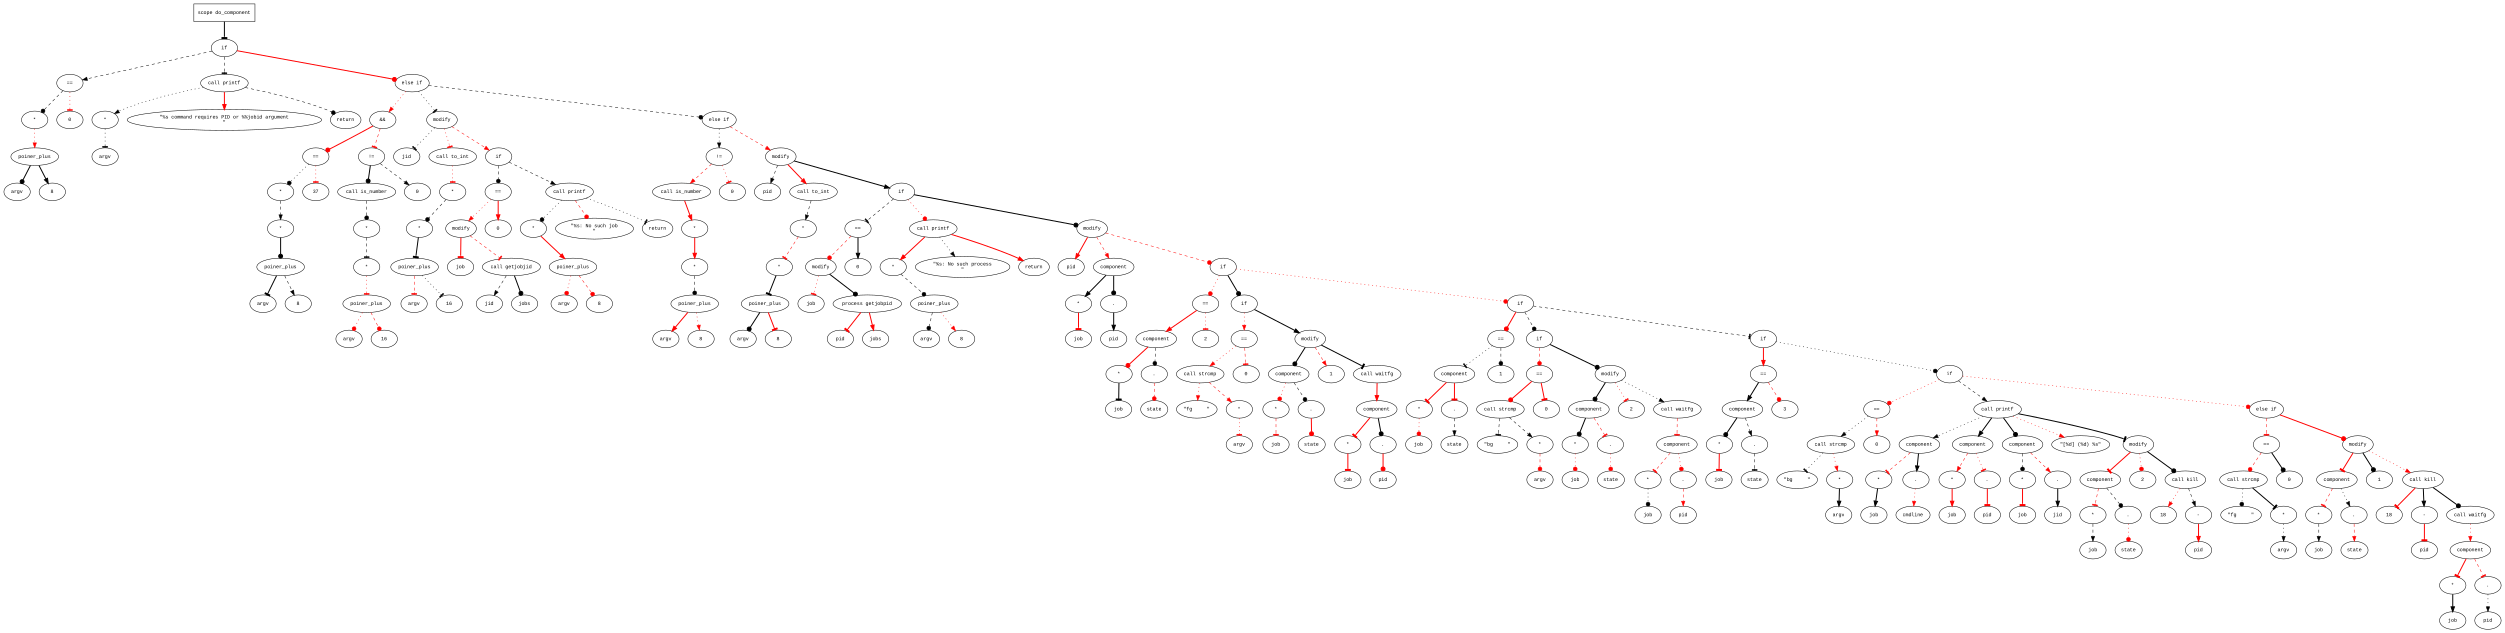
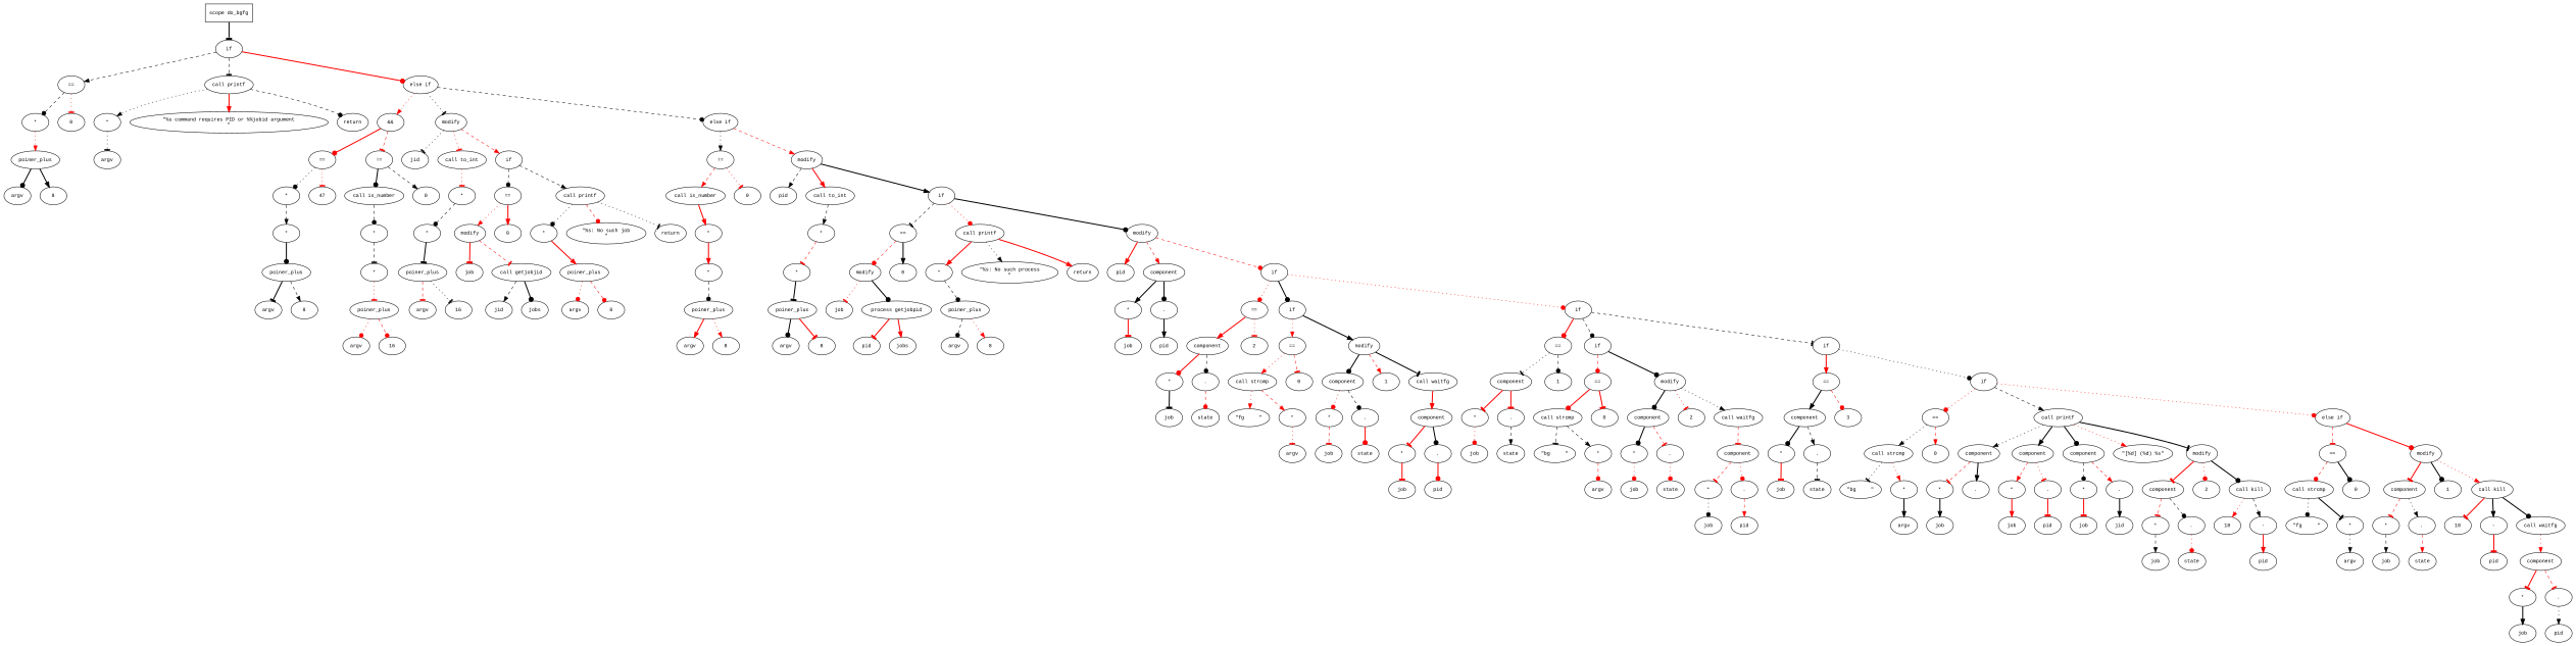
  digraph {
    fontname="Times New Roman"
    fontsize=10
    node [fontname="Courier New" fontsize=10 shape=ellipse]
    edge [arrowhead=normal color=red fontname="Times New Roman" fontsize=10 style=bold]
-   n1 [label="scope do_component" shape=box]
+   n1 [label="scope do_bgfg" shape=box]
    n2 [label=if]
    n3 [label="=="]
    n4 [label="call printf"]
    n5 [label="else if"]
    n6 [label="*"]
    n7 [label=0]
    n8 [label="*"]
    n9 [label="\"%s command requires PID or %%jobid argument\n\""]
    n10 [label=return]
    n11 [label="&&"]
    n12 [label=modify]
    n13 [label="else if"]
    n14 [label=poiner_plus]
    n15 [label=argv]
    n16 [label=8]
    n17 [label=argv]
    n18 [label="=="]
    n19 [label="!="]
    n20 [label=jid]
    n21 [label="call to_int"]
    n22 [label=if]
    n23 [label="!="]
    n24 [label=modify]
    n25 [label="*"]
-   n26 [label=37]
+   n26 [label=47]
    n27 [label="call is_number"]
    n28 [label=0]
    n29 [label="*"]
    n30 [label=poiner_plus]
    n31 [label=argv]
    n32 [label=8]
    n33 [label="*"]
    n34 [label="*"]
    n35 [label=poiner_plus]
    n36 [label=argv]
    n37 [label=16]
    n38 [label="*"]
    n39 [label="=="]
    n40 [label="call printf"]
    n41 [label="*"]
    n42 [label=poiner_plus]
    n43 [label=argv]
    n44 [label=16]
    n45 [label=modify]
    n46 [label=0]
    n47 [label="*"]
    n48 [label="\"%s: No such job\n\""]
    n49 [label=return]
    n50 [label=job]
    n51 [label="call getjobjid"]
    n52 [label=jid]
    n53 [label=jobs]
    n54 [label=poiner_plus]
    n55 [label=argv]
    n56 [label=8]
    n57 [label="call is_number"]
    n58 [label=0]
    n59 [label=pid]
    n60 [label="call to_int"]
    n61 [label=if]
    n62 [label="*"]
    n63 [label="*"]
    n64 [label=poiner_plus]
    n65 [label=argv]
    n66 [label=8]
    n67 [label="*"]
    n68 [label="=="]
    n69 [label="call printf"]
    n70 [label=modify]
    n71 [label="*"]
    n72 [label=poiner_plus]
    n73 [label=argv]
    n74 [label=8]
    n75 [label=modify]
    n76 [label=0]
    n77 [label="*"]
    n78 [label="\"%s: No such process\n\""]
    n79 [label=return]
    n80 [label=pid]
    n81 [label=component]
    n82 [label=if]
    n83 [label=job]
    n84 [label="process getjobpid"]
    n85 [label=pid]
    n86 [label=jobs]
    n87 [label=poiner_plus]
    n88 [label=argv]
    n89 [label=8]
    n90 [label="*"]
    n91 [label="."]
    n92 [label="=="]
    n93 [label=if]
    n94 [label=if]
    n95 [label=job]
    n96 [label=pid]
    n97 [label=component]
    n98 [label=2]
    n99 [label="=="]
    n100 [label=modify]
    n101 [label="=="]
    n102 [label=if]
    n103 [label=if]
    n104 [label="*"]
    n105 [label="."]
    n106 [label=job]
    n107 [label=state]
    n108 [label="call strcmp"]
    n109 [label=0]
    n110 [label=component]
    n111 [label=1]
    n112 [label="call waitfg"]
    n113 [label="\"fg     \""]
    n114 [label="*"]
    n115 [label=argv]
    n116 [label="*"]
    n117 [label="."]
    n118 [label=component]
    n119 [label=job]
    n120 [label=state]
    n121 [label="*"]
    n122 [label="."]
    n123 [label=job]
    n124 [label=pid]
    n125 [label=component]
    n126 [label=1]
    n127 [label="=="]
    n128 [label=modify]
    n129 [label="=="]
    n130 [label=if]
    n131 [label="*"]
    n132 [label="."]
    n133 [label=job]
    n134 [label=state]
    n135 [label="call strcmp"]
    n136 [label=0]
    n137 [label=component]
    n138 [label=2]
    n139 [label="call waitfg"]
    n140 [label="\"bg     \""]
    n141 [label="*"]
    n142 [label=argv]
    n143 [label="*"]
    n144 [label="."]
    n145 [label=component]
    n146 [label=job]
    n147 [label=state]
    n148 [label="*"]
    n149 [label="."]
    n150 [label=job]
    n151 [label=pid]
    n152 [label=component]
    n153 [label=3]
    n154 [label="=="]
    n155 [label="call printf"]
    n156 [label="else if"]
    n157 [label="*"]
    n158 [label="."]
    n159 [label=job]
    n160 [label=state]
    n161 [label="call strcmp"]
    n162 [label=0]
    n163 [label=component]
    n164 [label=component]
    n165 [label=component]
    n166 [label="\"[%d] (%d) %s\""]
    n167 [label=modify]
    n168 [label="=="]
    n169 [label=modify]
    n170 [label="\"bg     \""]
    n171 [label="*"]
    n172 [label=argv]
    n173 [label="*"]
    n174 [label="."]
    n175 [label="*"]
    n176 [label="."]
    n177 [label="*"]
    n178 [label="."]
    n179 [label=component]
    n180 [label=2]
    n181 [label="call kill"]
    n182 [label=job]
-   n183 [label=cmdline]
    n184 [label=job]
    n185 [label=pid]
    n186 [label=job]
    n187 [label=jid]
    n188 [label="*"]
    n189 [label="."]
    n190 [label=18]
    n191 [label="-"]
    n192 [label=job]
    n193 [label=state]
    n194 [label=pid]
    n195 [label="call strcmp"]
    n196 [label=0]
    n197 [label=component]
    n198 [label=1]
    n199 [label="call kill"]
    n200 [label="\"fg     \""]
    n201 [label="*"]
    n202 [label=argv]
    n203 [label="*"]
    n204 [label="."]
    n205 [label=18]
    n206 [label="-"]
    n207 [label="call waitfg"]
    n208 [label=job]
    n209 [label=state]
    n210 [label=pid]
    n211 [label=component]
    n212 [label="*"]
    n213 [label="."]
    n214 [label=job]
    n215 [label=pid]
    n1 -> n2 [arrowhead=tee color=black]
    n2 -> n3 [color=black style=dashed]
    n2 -> n4 [arrowhead=tee color=black style=dashed]
    n2 -> n5 [arrowhead=dot]
    n3 -> n6 [arrowhead=dot color=black style=dashed]
    n3 -> n7 [arrowhead=tee style=dotted]
    n4 -> n8 [color=black style=dotted]
    n4 -> n9
    n4 -> n10 [arrowhead=dot color=black style=dashed]
    n5 -> n11 [style=dotted]
    n5 -> n12 [arrowhead=tee color=black style=dotted]
    n5 -> n13 [arrowhead=dot color=black style=dashed]
    n6 -> n14 [style=dotted]
    n8 -> n17 [arrowhead=tee color=black style=dotted]
    n11 -> n18 [arrowhead=dot]
    n11 -> n19 [arrowhead=tee style=dashed]
    n12 -> n20 [arrowhead=tee color=black style=dotted]
    n12 -> n21 [arrowhead=tee style=dotted]
    n12 -> n22 [style=dashed]
    n13 -> n23 [color=black style=dotted]
    n13 -> n24 [style=dashed]
    n14 -> n15 [arrowhead=dot color=black]
    n14 -> n16 [color=black]
    n18 -> n25 [arrowhead=dot color=black style=dotted]
    n18 -> n26 [arrowhead=tee style=dotted]
    n19 -> n27 [arrowhead=dot color=black]
    n19 -> n28 [color=black style=dashed]
    n21 -> n38 [arrowhead=tee style=dotted]
    n22 -> n39 [arrowhead=dot color=black style=dashed]
    n22 -> n40 [color=black style=dashed]
    n23 -> n57 [style=dashed]
    n23 -> n58 [arrowhead=tee style=dotted]
    n24 -> n59 [color=black style=dashed]
    n24 -> n60
    n24 -> n61 [color=black]
    n25 -> n29 [color=black style=dashed]
    n27 -> n33 [arrowhead=dot color=black style=dashed]
    n29 -> n30 [arrowhead=dot color=black]
    n30 -> n31 [arrowhead=tee color=black]
    n30 -> n32 [color=black style=dashed]
    n33 -> n34 [arrowhead=tee color=black style=dashed]
    n34 -> n35 [arrowhead=tee style=dotted]
    n35 -> n36 [arrowhead=dot style=dotted]
    n35 -> n37 [arrowhead=dot style=dashed]
    n38 -> n41 [arrowhead=dot color=black style=dashed]
    n39 -> n45 [style=dotted]
    n39 -> n46
    n40 -> n47 [arrowhead=dot color=black style=dotted]
    n40 -> n48 [arrowhead=dot style=dashed]
    n40 -> n49 [arrowhead=tee color=black style=dotted]
    n41 -> n42 [arrowhead=tee color=black]
    n42 -> n43 [arrowhead=tee style=dashed]
    n42 -> n44 [arrowhead=tee color=black style=dotted]
    n45 -> n50 [arrowhead=tee]
    n45 -> n51 [arrowhead=tee style=dashed]
    n47 -> n54
    n51 -> n52 [color=black style=dashed]
    n51 -> n53 [arrowhead=dot color=black]
    n54 -> n55 [arrowhead=dot style=dotted]
    n54 -> n56 [arrowhead=dot style=dashed]
    n57 -> n62
    n60 -> n67 [color=black style=dashed]
    n61 -> n68 [arrowhead=tee color=black style=dashed]
    n61 -> n69 [arrowhead=dot style=dotted]
    n61 -> n70 [arrowhead=dot color=black]
    n62 -> n63
    n63 -> n64 [arrowhead=dot color=black style=dashed]
    n64 -> n65
    n64 -> n66 [style=dotted]
    n67 -> n71 [arrowhead=tee style=dashed]
    n68 -> n75 [arrowhead=dot style=dashed]
    n68 -> n76 [color=black]
    n69 -> n77
    n69 -> n78 [color=black style=dotted]
    n69 -> n79
    n70 -> n80
    n70 -> n81 [style=dashed]
    n70 -> n82 [arrowhead=dot style=dashed]
    n71 -> n72 [arrowhead=tee color=black]
    n72 -> n73 [arrowhead=dot color=black]
    n72 -> n74 [arrowhead=tee]
    n75 -> n83 [arrowhead=tee style=dotted]
    n75 -> n84 [arrowhead=dot color=black]
    n77 -> n87 [arrowhead=dot color=black style=dashed]
    n81 -> n90 [color=black]
    n81 -> n91 [arrowhead=dot color=black]
    n82 -> n92 [arrowhead=dot style=dotted]
    n82 -> n93 [arrowhead=dot color=black]
    n82 -> n94 [arrowhead=dot style=dotted]
    n84 -> n85 [arrowhead=tee]
    n84 -> n86
    n87 -> n88 [arrowhead=dot color=black style=dashed]
    n87 -> n89 [style=dotted]
    n90 -> n95 [arrowhead=tee]
    n91 -> n96 [color=black]
    n92 -> n97
    n92 -> n98 [arrowhead=tee style=dotted]
    n93 -> n99 [style=dotted]
    n93 -> n100 [color=black]
    n94 -> n101 [arrowhead=dot]
    n94 -> n102 [arrowhead=dot color=black style=dashed]
    n94 -> n103 [arrowhead=tee color=black style=dashed]
    n97 -> n104 [arrowhead=dot]
    n97 -> n105 [arrowhead=dot color=black style=dashed]
    n99 -> n108 [style=dotted]
    n99 -> n109 [arrowhead=tee style=dashed]
    n100 -> n110 [arrowhead=dot color=black]
    n100 -> n111 [style=dashed]
    n100 -> n112 [arrowhead=tee color=black]
    n101 -> n125 [arrowhead=tee color=black style=dotted]
    n101 -> n126 [arrowhead=dot color=black style=dashed]
    n102 -> n127 [arrowhead=dot style=dashed]
    n102 -> n128 [arrowhead=dot color=black]
    n103 -> n129
    n103 -> n130 [arrowhead=dot color=black style=dotted]
    n104 -> n106 [arrowhead=tee color=black]
    n105 -> n107 [arrowhead=dot style=dashed]
    n108 -> n113 [style=dotted]
    n108 -> n114 [style=dashed]
    n110 -> n116 [arrowhead=dot style=dotted]
    n110 -> n117 [arrowhead=dot color=black style=dashed]
    n112 -> n118
    n114 -> n115 [arrowhead=tee style=dotted]
    n116 -> n119 [arrowhead=tee style=dashed]
    n117 -> n120 [arrowhead=dot]
    n118 -> n121 [arrowhead=tee]
    n118 -> n122 [arrowhead=dot color=black]
    n121 -> n123 [arrowhead=tee]
    n122 -> n124 [arrowhead=dot]
    n125 -> n131 [arrowhead=tee]
    n125 -> n132 [arrowhead=tee]
    n127 -> n135 [arrowhead=dot]
    n127 -> n136 [arrowhead=tee]
    n128 -> n137 [arrowhead=dot color=black]
    n128 -> n138 [arrowhead=tee style=dotted]
    n128 -> n139 [color=black style=dotted]
    n129 -> n152 [color=black]
    n129 -> n153 [arrowhead=dot style=dashed]
    n130 -> n154 [arrowhead=dot style=dotted]
    n130 -> n155 [color=black style=dashed]
    n130 -> n156 [arrowhead=dot style=dotted]
    n131 -> n133 [arrowhead=dot style=dotted]
    n132 -> n134 [color=black style=dashed]
    n135 -> n140 [arrowhead=tee color=black style=dashed]
    n135 -> n141 [color=black style=dashed]
    n137 -> n143 [arrowhead=dot color=black]
    n137 -> n144 [arrowhead=tee style=dashed]
    n139 -> n145 [arrowhead=tee style=dashed]
    n141 -> n142 [arrowhead=dot style=dashed]
    n143 -> n146 [arrowhead=dot style=dotted]
    n144 -> n147 [arrowhead=dot style=dotted]
    n145 -> n148 [arrowhead=tee style=dashed]
    n145 -> n149 [arrowhead=dot style=dotted]
    n148 -> n150 [arrowhead=dot color=black style=dotted]
    n149 -> n151 [style=dashed]
    n152 -> n157 [arrowhead=dot color=black]
    n152 -> n158 [color=black style=dashed]
    n154 -> n161 [color=black style=dotted]
    n154 -> n162 [style=dashed]
    n155 -> n163 [color=black style=dotted]
    n155 -> n164 [color=black]
    n155 -> n165 [arrowhead=dot color=black]
    n155 -> n166 [style=dotted]
    n155 -> n167 [arrowhead=tee color=black]
    n156 -> n168 [arrowhead=tee style=dashed]
    n156 -> n169 [arrowhead=dot]
    n157 -> n159 [arrowhead=tee]
    n158 -> n160 [arrowhead=tee color=black style=dashed]
    n161 -> n170 [arrowhead=tee color=black style=dotted]
    n161 -> n171 [style=dotted]
    n163 -> n173 [arrowhead=tee style=dashed]
    n163 -> n174 [color=black]
    n164 -> n175 [style=dashed]
    n164 -> n176 [arrowhead=tee style=dotted]
    n165 -> n177 [arrowhead=dot color=black style=dashed]
    n165 -> n178 [style=dashed]
    n167 -> n179 [arrowhead=tee]
    n167 -> n180 [arrowhead=dot style=dotted]
    n167 -> n181 [arrowhead=dot color=black]
    n168 -> n195 [arrowhead=dot style=dashed]
    n168 -> n196 [arrowhead=dot color=black]
    n169 -> n197 [arrowhead=tee]
    n169 -> n198 [arrowhead=dot color=black]
    n169 -> n199 [style=dotted]
    n171 -> n172 [color=black]
    n173 -> n182 [color=black]
-   n174 -> n183 [style=dotted]
    n175 -> n184
    n176 -> n185 [arrowhead=tee]
    n177 -> n186 [arrowhead=tee]
    n178 -> n187 [color=black]
    n179 -> n188 [arrowhead=tee style=dashed]
    n179 -> n189 [arrowhead=dot color=black style=dashed]
    n181 -> n190 [style=dotted]
    n181 -> n191 [color=black style=dashed]
    n188 -> n192 [color=black style=dashed]
    n189 -> n193 [arrowhead=dot style=dotted]
    n191 -> n194
    n195 -> n200 [arrowhead=dot color=black style=dotted]
    n195 -> n201 [arrowhead=tee color=black]
    n197 -> n203 [arrowhead=tee style=dashed]
    n197 -> n204 [color=black style=dotted]
    n199 -> n205 [arrowhead=tee]
    n199 -> n206 [color=black]
    n199 -> n207 [arrowhead=dot color=black]
    n201 -> n202 [color=black style=dotted]
    n203 -> n208 [color=black style=dashed]
    n204 -> n209 [style=dashed]
    n206 -> n210 [arrowhead=tee]
    n207 -> n211 [style=dotted]
    n211 -> n212 [arrowhead=tee]
    n211 -> n213 [arrowhead=tee style=dashed]
    n212 -> n214 [color=black]
    n213 -> n215 [color=black style=dotted]
  }
